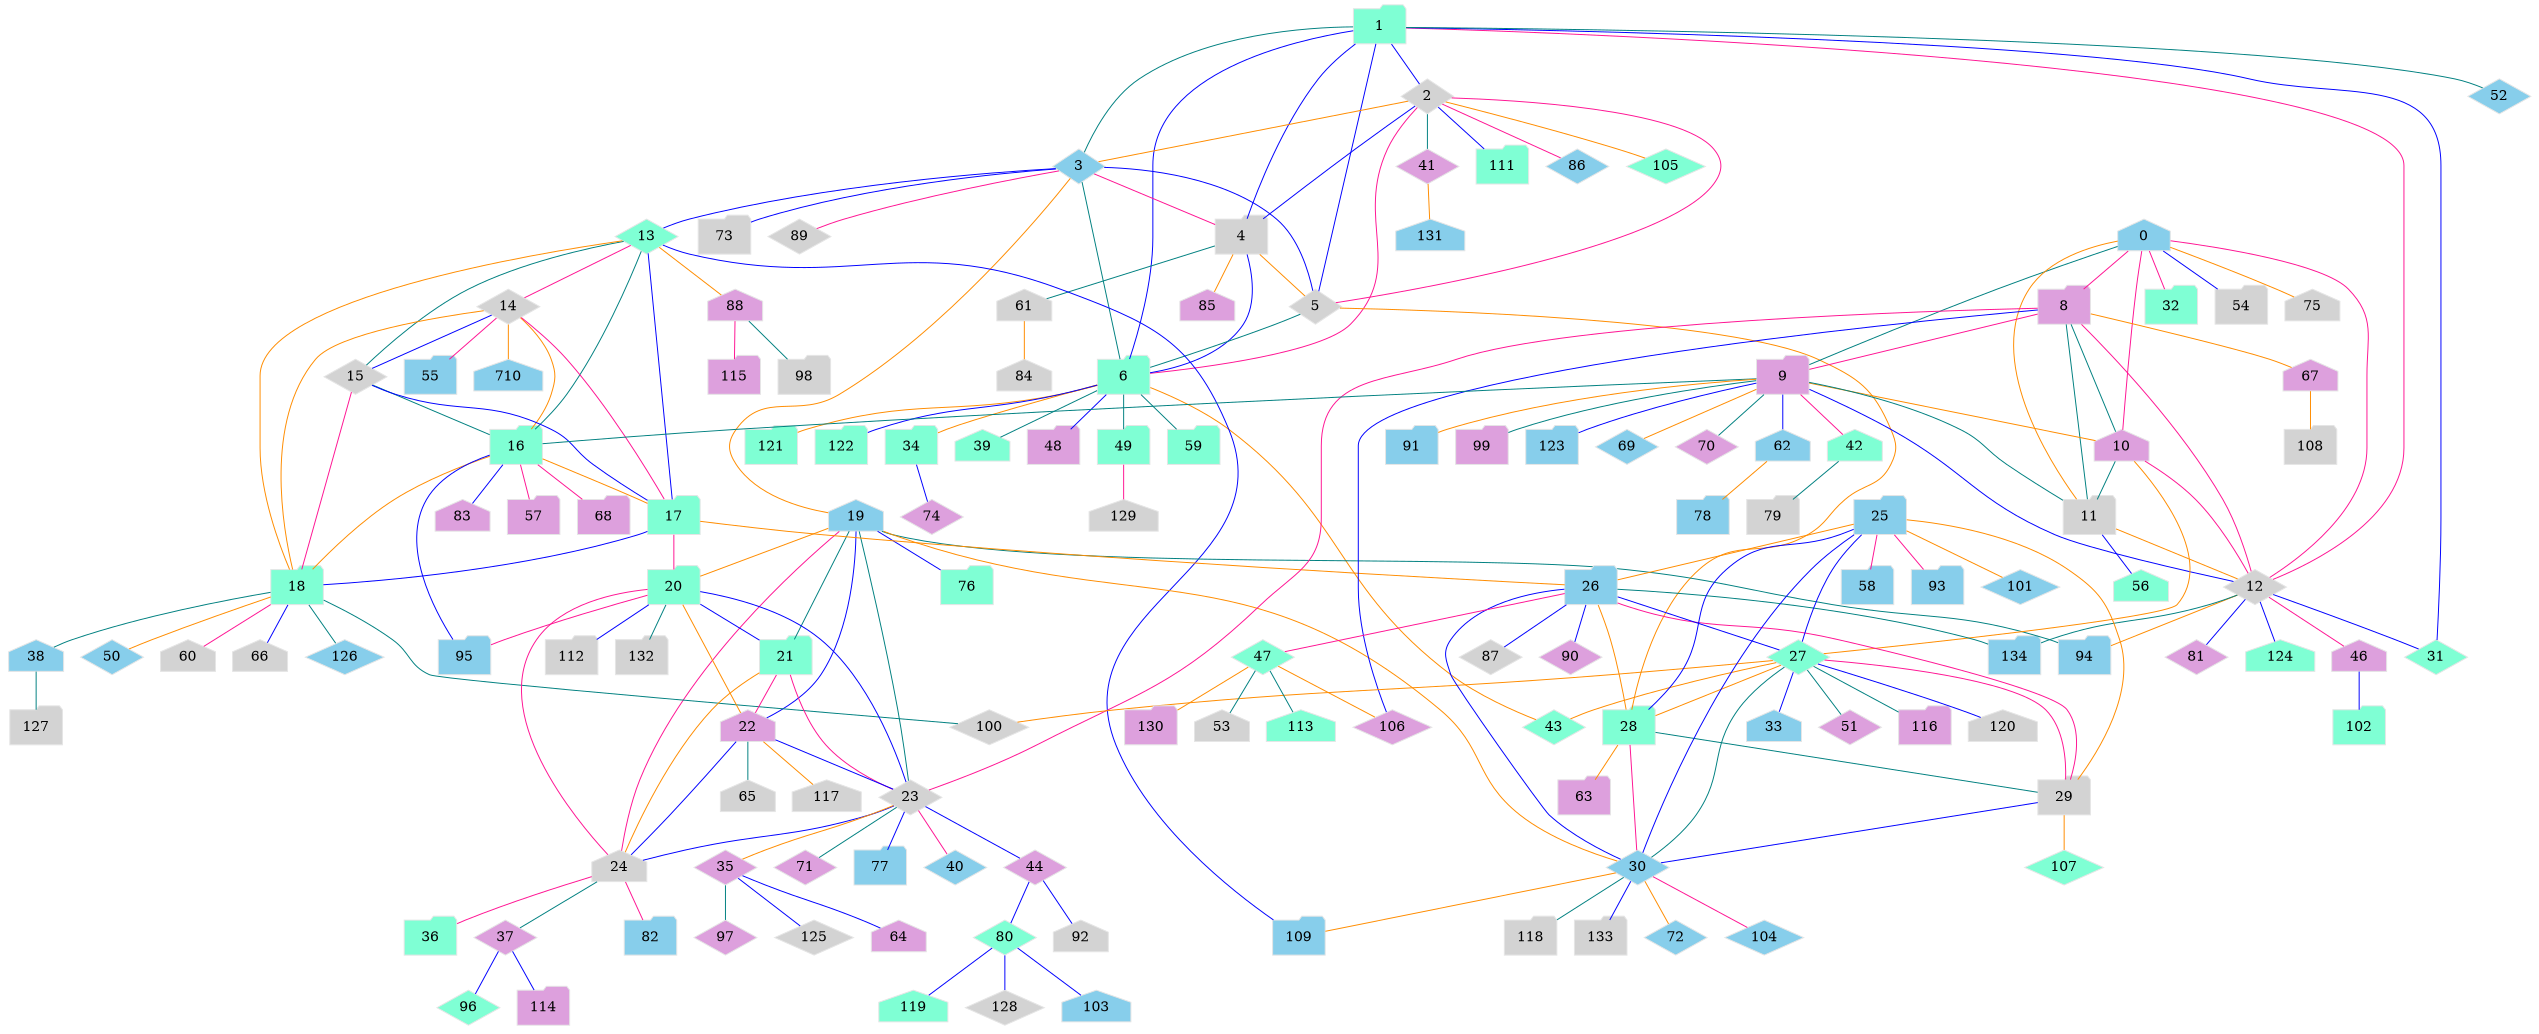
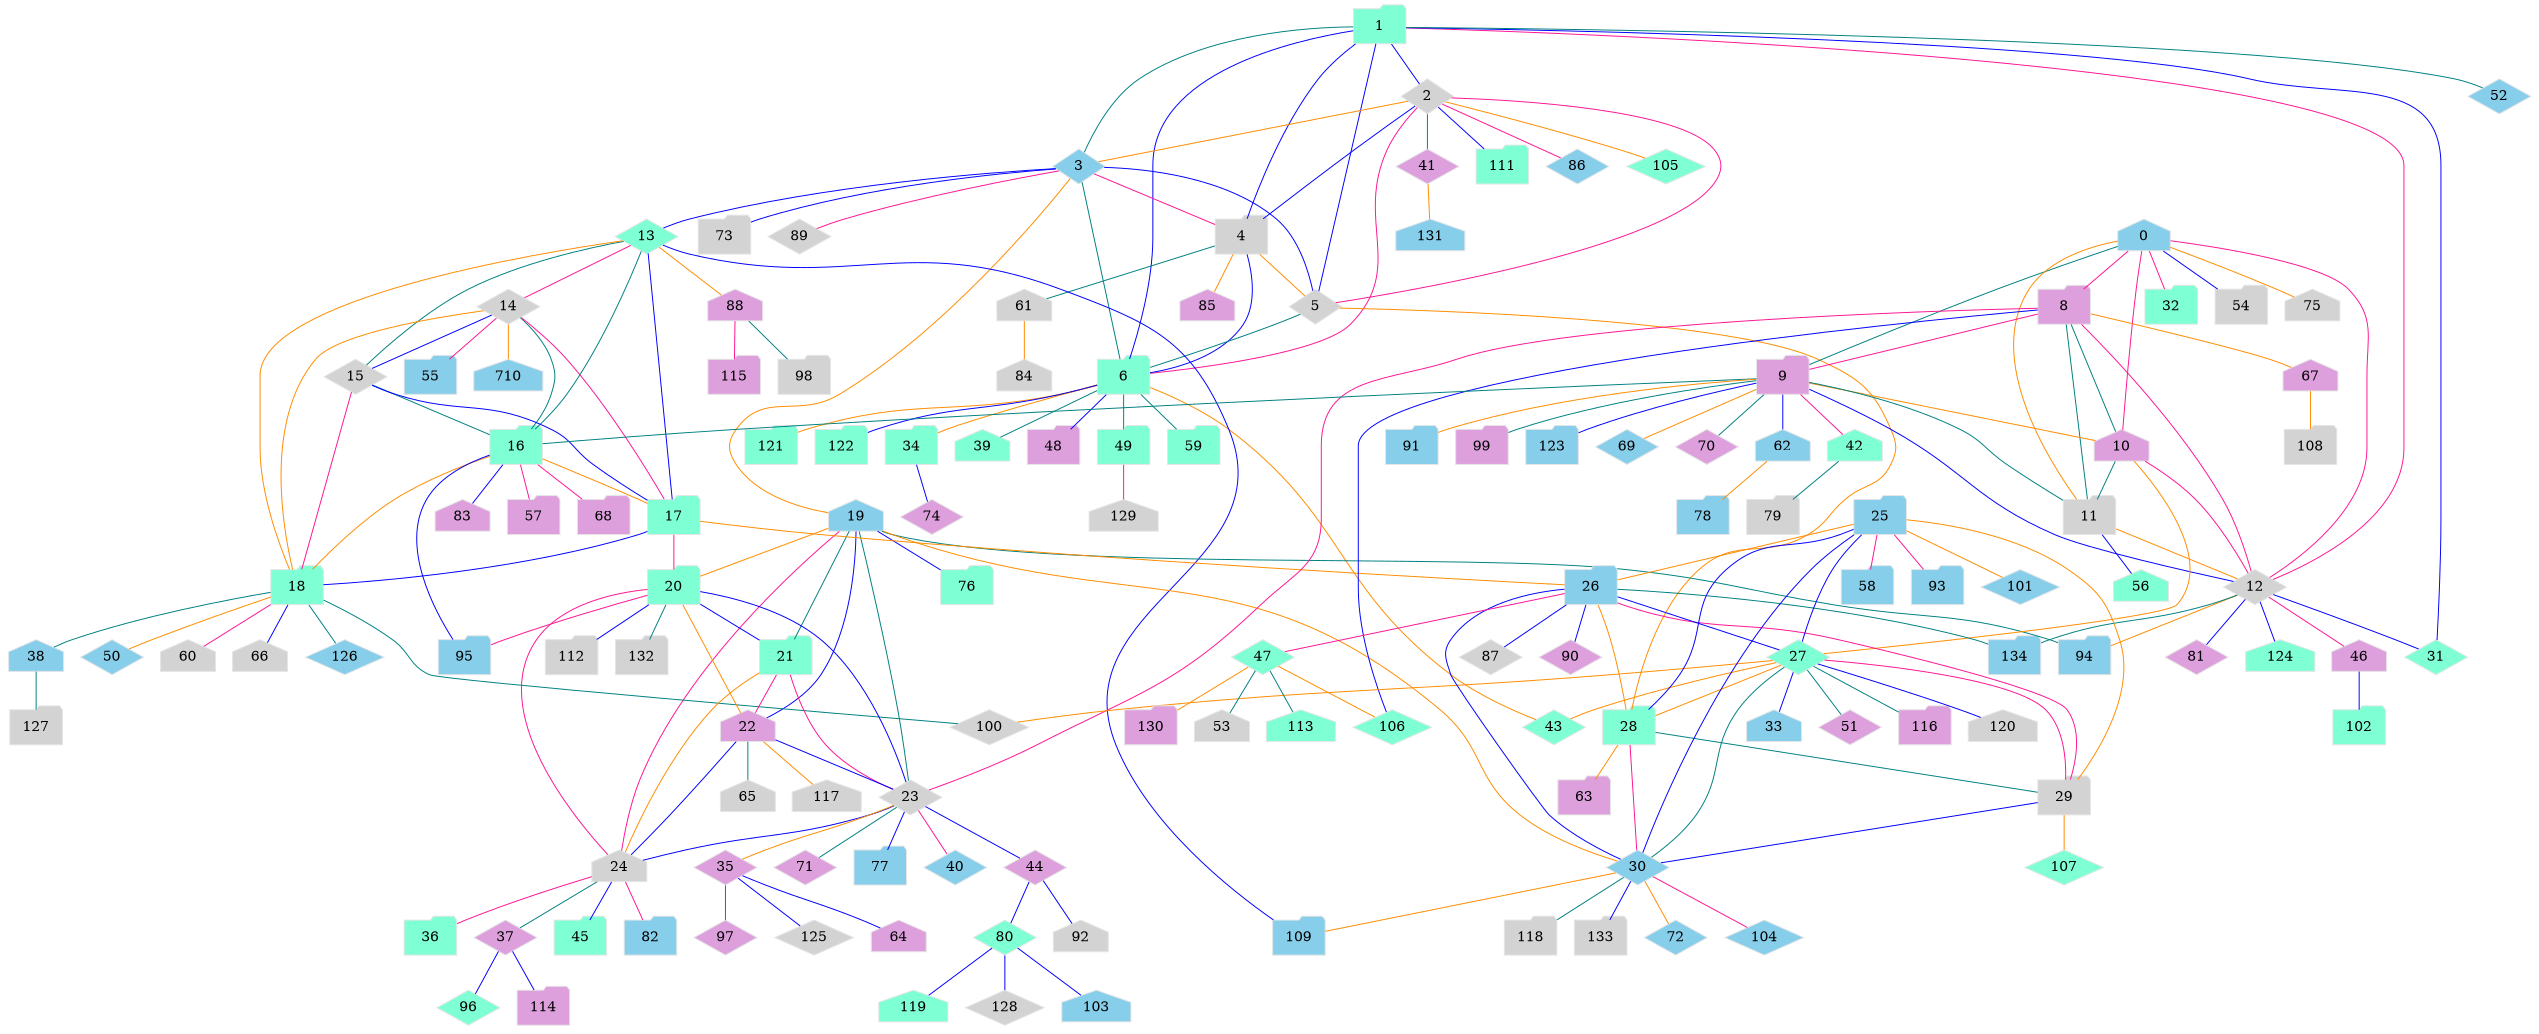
  graph {
    node [color=gray90 fillcolor=lightgrey shape=folder style=filled]
    edge [color=blue]
    1 [fillcolor=aquamarine]
    2 [shape=diamond]
    3 [fillcolor=skyblue shape=diamond]
    4
    5 [shape=diamond]
    6 [fillcolor=aquamarine]
    12 [shape=diamond]
    31 [fillcolor=aquamarine shape=diamond]
    52 [fillcolor=skyblue shape=diamond]
    41 [fillcolor=plum shape=diamond]
    86 [fillcolor=skyblue shape=diamond]
    105 [fillcolor=aquamarine shape=diamond]
    111 [fillcolor=aquamarine]
    13 [fillcolor=aquamarine shape=diamond]
    19 [fillcolor=skyblue shape=house]
    73
    89 [shape=diamond]
    61 [shape=house]
    85 [fillcolor=plum shape=house]
    28 [fillcolor=aquamarine]
    34 [fillcolor=aquamarine]
    39 [fillcolor=aquamarine shape=house]
    43 [fillcolor=aquamarine shape=diamond]
    48 [fillcolor=plum]
    49 [fillcolor=aquamarine]
    59 [fillcolor=aquamarine]
    121 [fillcolor=aquamarine]
    122 [fillcolor=aquamarine]
    46 [fillcolor=plum shape=house]
    81 [fillcolor=plum shape=diamond]
    94 [fillcolor=skyblue]
    124 [fillcolor=aquamarine shape=house]
    134 [fillcolor=skyblue]
    131 [fillcolor=skyblue shape=house]
    16 [fillcolor=aquamarine]
    14 [shape=diamond]
    15 [shape=diamond]
    17 [fillcolor=aquamarine]
    18 [fillcolor=aquamarine]
    88 [fillcolor=plum shape=house]
    109 [fillcolor=skyblue]
    23 [shape=diamond]
    20 [fillcolor=aquamarine]
    21 [fillcolor=aquamarine]
    22 [fillcolor=plum shape=house]
    24 [shape=house]
    30 [fillcolor=skyblue shape=diamond]
    76 [fillcolor=aquamarine]
    84 [shape=house]
    29
    63 [fillcolor=plum]
    74 [fillcolor=plum shape=diamond]
    129 [shape=house]
    n54 [fillcolor=skyblue label=0 shape=house]
    8 [fillcolor=plum]
    9 [fillcolor=plum]
    10 [fillcolor=plum shape=house]
    11
    32 [fillcolor=aquamarine]
    54
    75 [shape=house]
    67 [fillcolor=plum shape=house]
-   106 [fillcolor=plum shape=diamond]
+   106 [fillcolor=aquamarine shape=diamond]
    42 [fillcolor=aquamarine shape=house]
    62 [fillcolor=skyblue shape=house]
    69 [fillcolor=skyblue shape=diamond]
    70 [fillcolor=plum shape=diamond]
    91 [fillcolor=skyblue]
    99 [fillcolor=plum]
    123 [fillcolor=skyblue]
    27 [fillcolor=aquamarine shape=diamond]
    56 [fillcolor=aquamarine shape=house]
    35 [fillcolor=plum shape=diamond]
    40 [fillcolor=skyblue shape=diamond]
    44 [fillcolor=plum shape=diamond]
    71 [fillcolor=plum shape=diamond]
    77 [fillcolor=skyblue]
    108
    57 [fillcolor=plum]
    68 [fillcolor=plum]
    83 [fillcolor=plum shape=house]
    95 [fillcolor=skyblue]
    79
    78 [fillcolor=skyblue]
    100 [shape=diamond]
    33 [fillcolor=skyblue shape=house]
    51 [fillcolor=plum shape=diamond]
    116 [fillcolor=plum]
    120 [shape=house]
    102 [fillcolor=aquamarine]
    55 [fillcolor=skyblue]
    n92 [fillcolor=skyblue label=710 shape=house]
    26 [fillcolor=skyblue]
    38 [fillcolor=skyblue shape=house]
    50 [fillcolor=skyblue shape=diamond]
    60 [shape=house]
    66 [shape=house]
    126 [fillcolor=skyblue shape=diamond]
    98
    115 [fillcolor=plum]
    112
    132
    47 [fillcolor=aquamarine shape=diamond]
    87 [shape=diamond]
    90 [fillcolor=plum shape=diamond]
    127
    65 [shape=house]
    117 [shape=house]
    36 [fillcolor=aquamarine]
    37 [fillcolor=plum shape=diamond]
+   45 [fillcolor=aquamarine]
    82 [fillcolor=skyblue]
    72 [fillcolor=skyblue shape=diamond]
    104 [fillcolor=skyblue shape=diamond]
    118
    133
    64 [fillcolor=plum shape=house]
    97 [fillcolor=plum shape=diamond]
    125 [shape=diamond]
    80 [fillcolor=aquamarine shape=diamond]
    92 [shape=house]
    96 [fillcolor=aquamarine shape=diamond]
    114 [fillcolor=plum]
    25 [fillcolor=skyblue]
    58 [fillcolor=skyblue]
    93 [fillcolor=skyblue]
    101 [fillcolor=skyblue shape=diamond]
    107 [fillcolor=aquamarine shape=diamond]
    53 [shape=house]
    113 [fillcolor=aquamarine shape=house]
    130 [fillcolor=plum]
    103 [fillcolor=skyblue shape=house]
    119 [fillcolor=aquamarine shape=house]
    128 [shape=diamond]
    1 -- 2
    1 -- 3 [color=teal]
    1 -- 4
    1 -- 5
    1 -- 6
    1 -- 12 [color=deeppink]
    1 -- 31
    1 -- 52 [color=teal]
    2 -- 3 [color=darkorange]
    2 -- 4
    2 -- 5 [color=deeppink]
    2 -- 6 [color=deeppink]
    2 -- 41 [color=teal]
    2 -- 86 [color=deeppink]
    2 -- 105 [color=darkorange]
    2 -- 111
    3 -- 4 [color=deeppink]
    3 -- 5
    3 -- 6 [color=teal]
    3 -- 13
    3 -- 19 [color=darkorange]
    3 -- 73
    3 -- 89 [color=deeppink]
    4 -- 5 [color=darkorange]
    4 -- 6
    4 -- 61 [color=teal]
    4 -- 85 [color=darkorange]
    5 -- 6 [color=teal]
    5 -- 28 [color=darkorange]
    6 -- 34 [color=darkorange]
    6 -- 39 [color=teal]
    6 -- 43 [color=darkorange]
    6 -- 48
    6 -- 49 [color=teal]
    6 -- 59 [color=teal]
    6 -- 121 [color=darkorange]
    6 -- 122
    12 -- 31
    12 -- 46 [color=deeppink]
    12 -- 81
    12 -- 94 [color=darkorange]
    12 -- 124
    12 -- 134 [color=teal]
    41 -- 131 [color=darkorange]
    13 -- 16 [color=teal]
    13 -- 14 [color=deeppink]
    13 -- 15 [color=teal]
    13 -- 17
    13 -- 18 [color=darkorange]
    13 -- 88 [color=darkorange]
    13 -- 109
    19 -- 94 [color=teal]
    19 -- 23 [color=teal]
    19 -- 20 [color=darkorange]
    19 -- 21 [color=teal]
    19 -- 22
    19 -- 24 [color=deeppink]
    19 -- 30 [color=darkorange]
    19 -- 76
    61 -- 84 [color=darkorange]
    28 -- 30 [color=deeppink]
    28 -- 29 [color=teal]
    28 -- 63 [color=darkorange]
    34 -- 74
    49 -- 129 [color=deeppink]
    46 -- 102
    16 -- 17 [color=darkorange]
    16 -- 18 [color=darkorange]
    16 -- 57 [color=deeppink]
    16 -- 68 [color=deeppink]
    16 -- 83
    16 -- 95
-   14 -- 16 [color=darkorange]
+   14 -- 16 [color=teal]
    14 -- 15
    14 -- 17 [color=deeppink]
    14 -- 18 [color=darkorange]
    14 -- 55 [color=deeppink]
    14 -- n92 [color=darkorange]
    15 -- 16 [color=teal]
    15 -- 17
    15 -- 18 [color=deeppink]
    17 -- 18
    17 -- 20 [color=deeppink]
    17 -- 26 [color=darkorange]
    18 -- 100 [color=teal]
    18 -- 38 [color=teal]
    18 -- 50 [color=darkorange]
    18 -- 60 [color=deeppink]
    18 -- 66
    18 -- 126 [color=teal]
    88 -- 98 [color=teal]
    88 -- 115 [color=deeppink]
    23 -- 24
    23 -- 35 [color=darkorange]
    23 -- 40 [color=deeppink]
    23 -- 44
    23 -- 71 [color=teal]
    23 -- 77
    20 -- 23
    20 -- 21
    20 -- 22 [color=darkorange]
    20 -- 24 [color=deeppink]
    20 -- 95 [color=deeppink]
    20 -- 112
    20 -- 132 [color=teal]
    21 -- 23 [color=deeppink]
    21 -- 22 [color=deeppink]
    21 -- 24 [color=darkorange]
    22 -- 23
    22 -- 24
    22 -- 65 [color=teal]
    22 -- 117 [color=darkorange]
    24 -- 36 [color=deeppink]
    24 -- 37 [color=teal]
+   24 -- 45
    24 -- 82 [color=deeppink]
    30 -- 109 [color=darkorange]
    30 -- 72 [color=darkorange]
    30 -- 104 [color=deeppink]
    30 -- 118 [color=teal]
    30 -- 133
    29 -- 30
    29 -- 107 [color=darkorange]
    n54 -- 12 [color=deeppink]
    n54 -- 8 [color=deeppink]
    n54 -- 9 [color=teal]
    n54 -- 10 [color=deeppink]
    n54 -- 11 [color=darkorange]
    n54 -- 32 [color=deeppink]
    n54 -- 54
    n54 -- 75 [color=darkorange]
    8 -- 12 [color=deeppink]
    8 -- 23 [color=deeppink]
    8 -- 9 [color=deeppink]
    8 -- 10 [color=teal]
    8 -- 11 [color=teal]
    8 -- 67 [color=darkorange]
    8 -- 106
    9 -- 12
    9 -- 16 [color=teal]
    9 -- 10 [color=darkorange]
    9 -- 11 [color=teal]
    9 -- 42 [color=deeppink]
    9 -- 62
    9 -- 69 [color=darkorange]
    9 -- 70 [color=teal]
    9 -- 91 [color=darkorange]
    9 -- 99 [color=teal]
    9 -- 123
    10 -- 12 [color=deeppink]
    10 -- 11 [color=teal]
    10 -- 27 [color=darkorange]
    11 -- 12 [color=darkorange]
    11 -- 56
    67 -- 108 [color=darkorange]
    42 -- 79 [color=teal]
    62 -- 78 [color=darkorange]
    27 -- 28 [color=darkorange]
    27 -- 43 [color=darkorange]
    27 -- 30 [color=teal]
    27 -- 29 [color=deeppink]
    27 -- 100 [color=darkorange]
    27 -- 33
    27 -- 51 [color=teal]
    27 -- 116 [color=teal]
    27 -- 120
    35 -- 64
    35 -- 97 [color=teal]
    35 -- 125
    44 -- 80
    44 -- 92
    26 -- 28 [color=darkorange]
    26 -- 134 [color=teal]
    26 -- 30
    26 -- 29 [color=deeppink]
    26 -- 27
    26 -- 47 [color=deeppink]
    26 -- 87
    26 -- 90
    38 -- 127 [color=teal]
    47 -- 106 [color=darkorange]
    47 -- 53 [color=teal]
    47 -- 113 [color=teal]
    47 -- 130 [color=darkorange]
    37 -- 96
    37 -- 114
    80 -- 103
    80 -- 119
    80 -- 128
    25 -- 28
    25 -- 30
    25 -- 29 [color=darkorange]
    25 -- 27
    25 -- 26 [color=darkorange]
    25 -- 58 [color=deeppink]
    25 -- 93 [color=deeppink]
    25 -- 101 [color=darkorange]
  }
